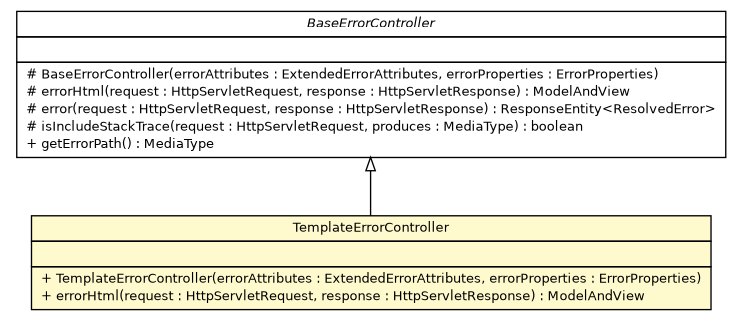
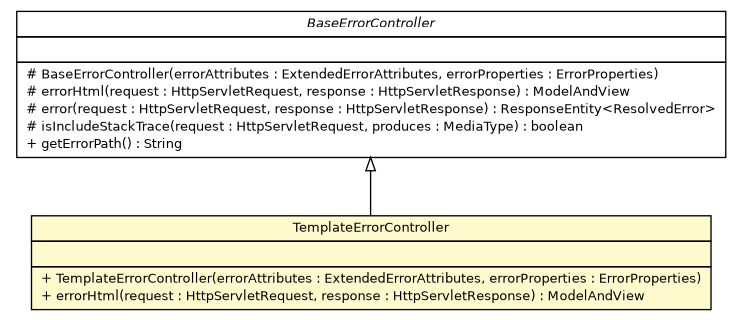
  digraph {
    nodesep=0.25
    ranksep=0.5
    node [fontcolor=black fontname=Helvetica fontsize=10.0 shape=plaintext]
-   n1 [label=<<table title="com.yirendai.oss.lib.errorhandle.internal.BaseErrorController" border="0" cellborder="1" cellspacing="0" cellpadding="2" port="p" href="./BaseErrorController.html"> 		<tr><td><table border="0" cellspacing="0" cellpadding="1"> <tr><td align="center" balign="center"><font face="Helvetica-Oblique"> BaseErrorController </font></td></tr> 		</table></td></tr> 		<tr><td><table border="0" cellspacing="0" cellpadding="1"> <tr><td align="left" balign="left">  </td></tr> 		</table></td></tr> 		<tr><td><table border="0" cellspacing="0" cellpadding="1"> <tr><td align="left" balign="left"> # BaseErrorController(errorAttributes : ExtendedErrorAttributes, errorProperties : ErrorProperties) </td></tr> <tr><td align="left" balign="left"> # errorHtml(request : HttpServletRequest, response : HttpServletResponse) : ModelAndView </td></tr> <tr><td align="left" balign="left"> # error(request : HttpServletRequest, response : HttpServletResponse) : ResponseEntity&lt;ResolvedError&gt; </td></tr> <tr><td align="left" balign="left"> # isIncludeStackTrace(request : HttpServletRequest, produces : MediaType) : boolean </td></tr> <tr><td align="left" balign="left"> + getErrorPath() : MediaType </td></tr> 		</table></td></tr> 		</table>>]
+   n1 [label=<<table title="com.yirendai.oss.lib.errorhandle.internal.BaseErrorController" border="0" cellborder="1" cellspacing="0" cellpadding="2" port="p" href="./BaseErrorController.html"> 		<tr><td><table border="0" cellspacing="0" cellpadding="1"> <tr><td align="center" balign="center"><font face="Helvetica-Oblique"> BaseErrorController </font></td></tr> 		</table></td></tr> 		<tr><td><table border="0" cellspacing="0" cellpadding="1"> <tr><td align="left" balign="left">  </td></tr> 		</table></td></tr> 		<tr><td><table border="0" cellspacing="0" cellpadding="1"> <tr><td align="left" balign="left"> # BaseErrorController(errorAttributes : ExtendedErrorAttributes, errorProperties : ErrorProperties) </td></tr> <tr><td align="left" balign="left"> # errorHtml(request : HttpServletRequest, response : HttpServletResponse) : ModelAndView </td></tr> <tr><td align="left" balign="left"> # error(request : HttpServletRequest, response : HttpServletResponse) : ResponseEntity&lt;ResolvedError&gt; </td></tr> <tr><td align="left" balign="left"> # isIncludeStackTrace(request : HttpServletRequest, produces : MediaType) : boolean </td></tr> <tr><td align="left" balign="left"> + getErrorPath() : String </td></tr> 		</table></td></tr> 		</table>>]
    n2 [label=<<table title="com.yirendai.oss.lib.errorhandle.internal.BaseErrorController.TemplateErrorController" border="0" cellborder="1" cellspacing="0" cellpadding="2" port="p" bgcolor="lemonChiffon" href="./BaseErrorController.TemplateErrorController.html"> 		<tr><td><table border="0" cellspacing="0" cellpadding="1"> <tr><td align="center" balign="center"> TemplateErrorController </td></tr> 		</table></td></tr> 		<tr><td><table border="0" cellspacing="0" cellpadding="1"> <tr><td align="left" balign="left">  </td></tr> 		</table></td></tr> 		<tr><td><table border="0" cellspacing="0" cellpadding="1"> <tr><td align="left" balign="left"> + TemplateErrorController(errorAttributes : ExtendedErrorAttributes, errorProperties : ErrorProperties) </td></tr> <tr><td align="left" balign="left"> + errorHtml(request : HttpServletRequest, response : HttpServletResponse) : ModelAndView </td></tr> 		</table></td></tr> 		</table>>]
    n1 -> n2 [arrowtail=empty dir=back fontname=Helvetica fontsize=10 headport=p labelfontname=Helvetica labelfontsize=10 tailport=p]
  }
